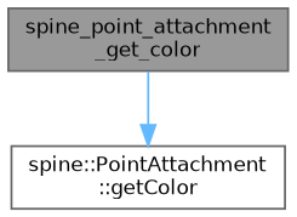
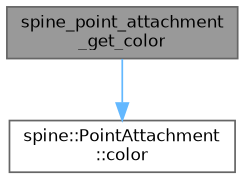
  digraph {
    rankdir=TB
    node [fontname=Helvetica fontsize=10 shape=box style=filled]
    n1 [color=gray40 fillcolor=grey60 fontcolor=black height=0.2 label="spine_point_attachment\l_get_color" width=0.4]
-   n2 [color=grey40 fillcolor=white height=0.2 label="spine::PointAttachment\l::getColor" width=0.4]
+   n2 [color=grey40 fillcolor=white height=0.2 label="spine::PointAttachment\l::color" width=0.4]
    n1 -> n2 [color=steelblue1 fontname=Helvetica fontsize=10 labelfontname=Helvetica labelfontsize=10 style=solid]
  }
